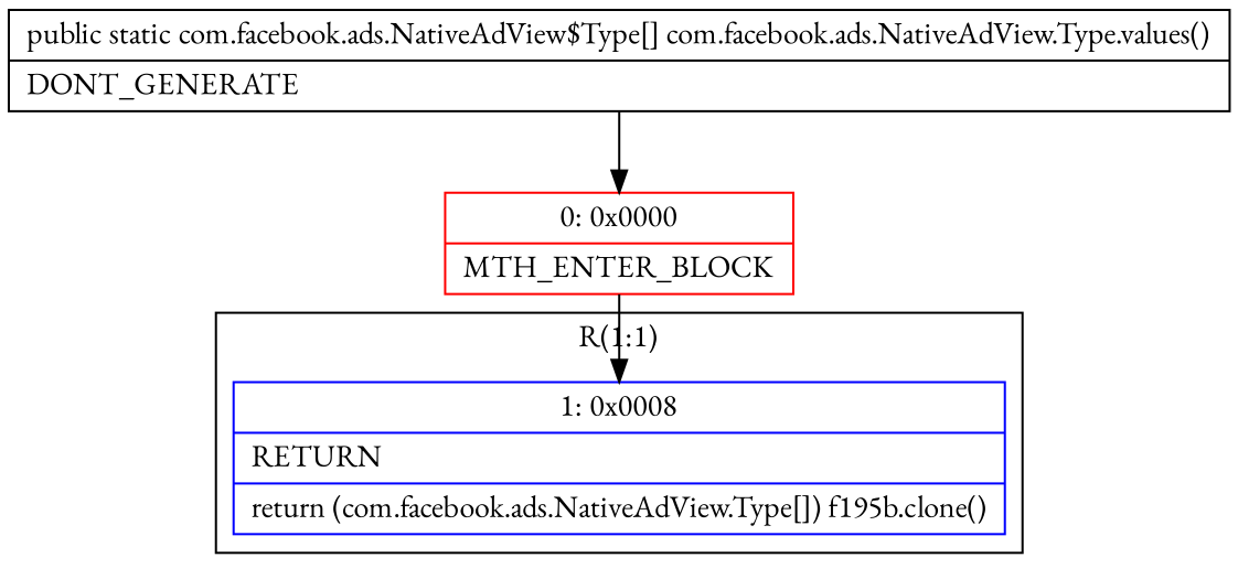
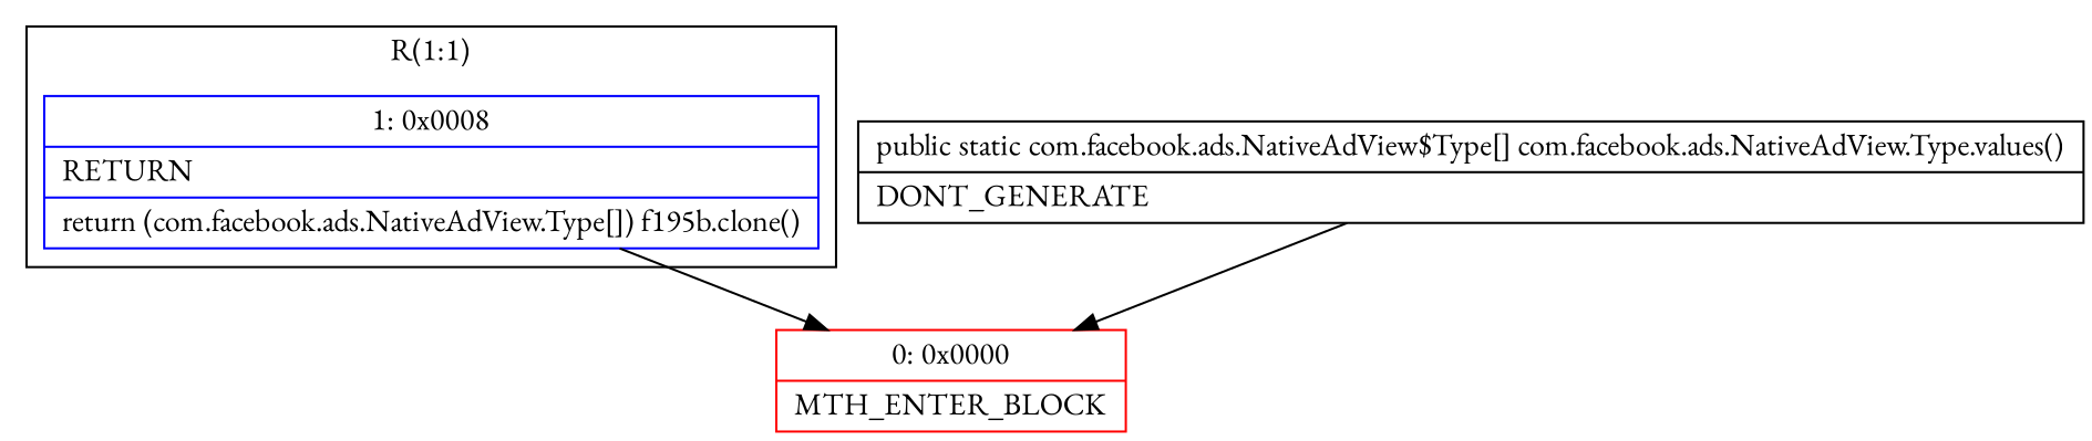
  digraph {
    fontname="EB Garamond"
    node [shape=record fontname="EB Garamond"]
    edge [fontname="EB Garamond"]
    n1 [color=blue label="{1\:\ 0x0008|RETURN\l|return (com.facebook.ads.NativeAdView.Type[]) f195b.clone()\l}"]
    n2 [color=red label="{0\:\ 0x0000|MTH_ENTER_BLOCK\l}"]
    n3 [label="{public static com.facebook.ads.NativeAdView$Type[] com.facebook.ads.NativeAdView.Type.values()  | DONT_GENERATE\l}"]
    subgraph cluster_1 {
      label="R(1:1)"
      n1
    }
-   n2 -> n1
+   n1 -> n2
    n3 -> n2
  }
